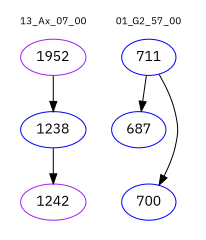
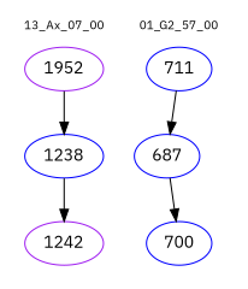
  digraph {
    fontname="IBM Plex Sans"
    node [color=blue fontname="IBM Plex Sans"]
    edge [color=black fontname="IBM Plex Sans"]
    n1 [color=purple label=1952]
    n2 [label=1238]
    n3 [color=purple label=1242]
    n4 [label=711]
    n5 [label=687]
    n6 [label=700]
    subgraph cluster_1 {
      color=white
      fontsize=10
      label="13_Ax_07_00"
      n1
      n2
      n3
    }
    subgraph cluster_2 {
      color=white
      fontsize=10
      label="01_G2_57_00"
      n4
      n5
      n6
    }
    n1 -> n2
    n2 -> n3
    n4 -> n5
-   n4 -> n6
+   n5 -> n6
  }
